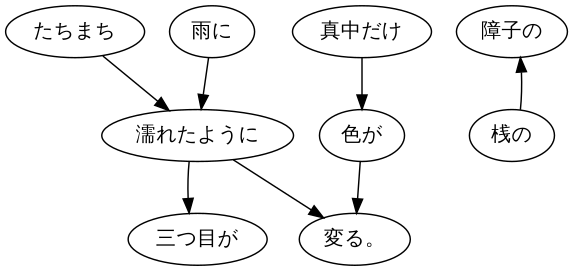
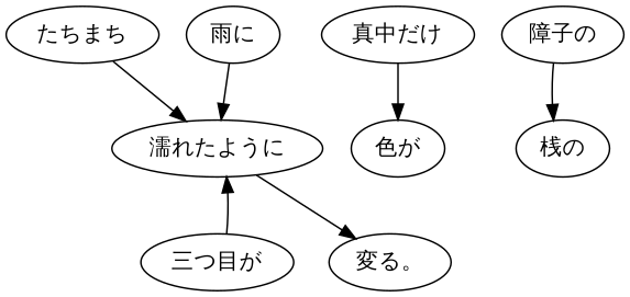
  digraph {
    fontname="PT Serif"
    node [fontname="PT Serif"]
    edge [fontname="PT Serif"]
    n1 [label="たちまち"]
    n2 [label="濡れたように"]
    n3 [label="変る。"]
    n4 [label="障子の"]
    n5 [label="桟の"]
    n6 [label="三つ目が"]
    n7 [label="雨に"]
    n8 [label="真中だけ"]
    n9 [label="色が"]
    n1 -> n2
    n2 -> n3
-   n5 -> n4
-   n2 -> n6
+   n4 -> n5
+   n6 -> n2
    n7 -> n2
    n8 -> n9
-   n9 -> n3
  }
